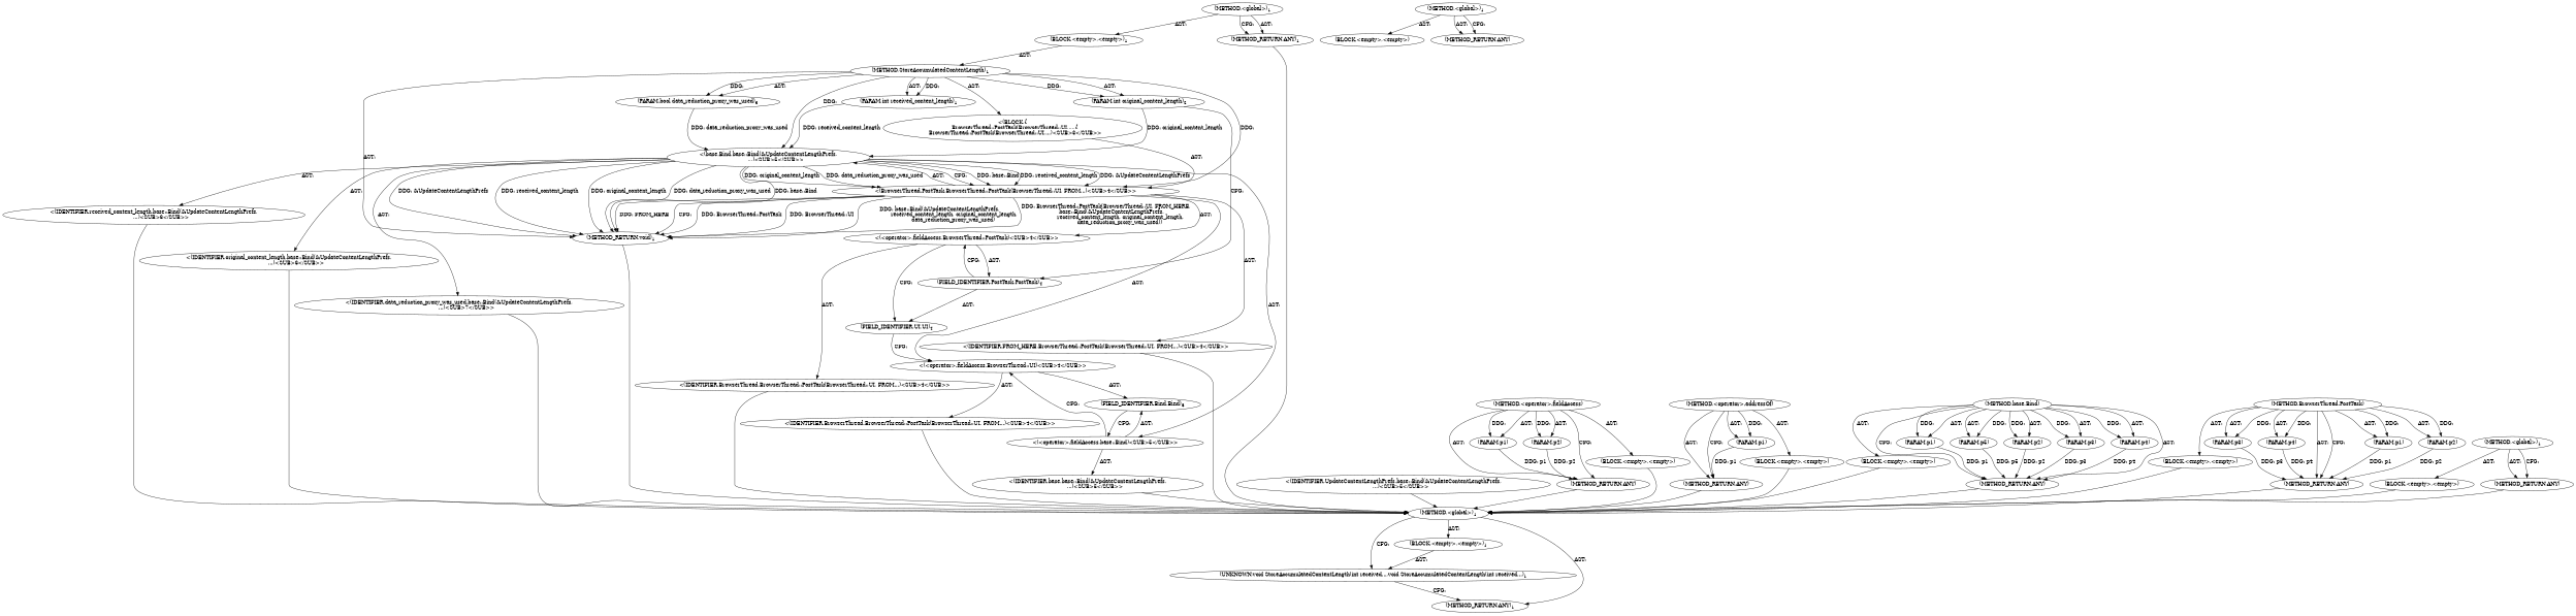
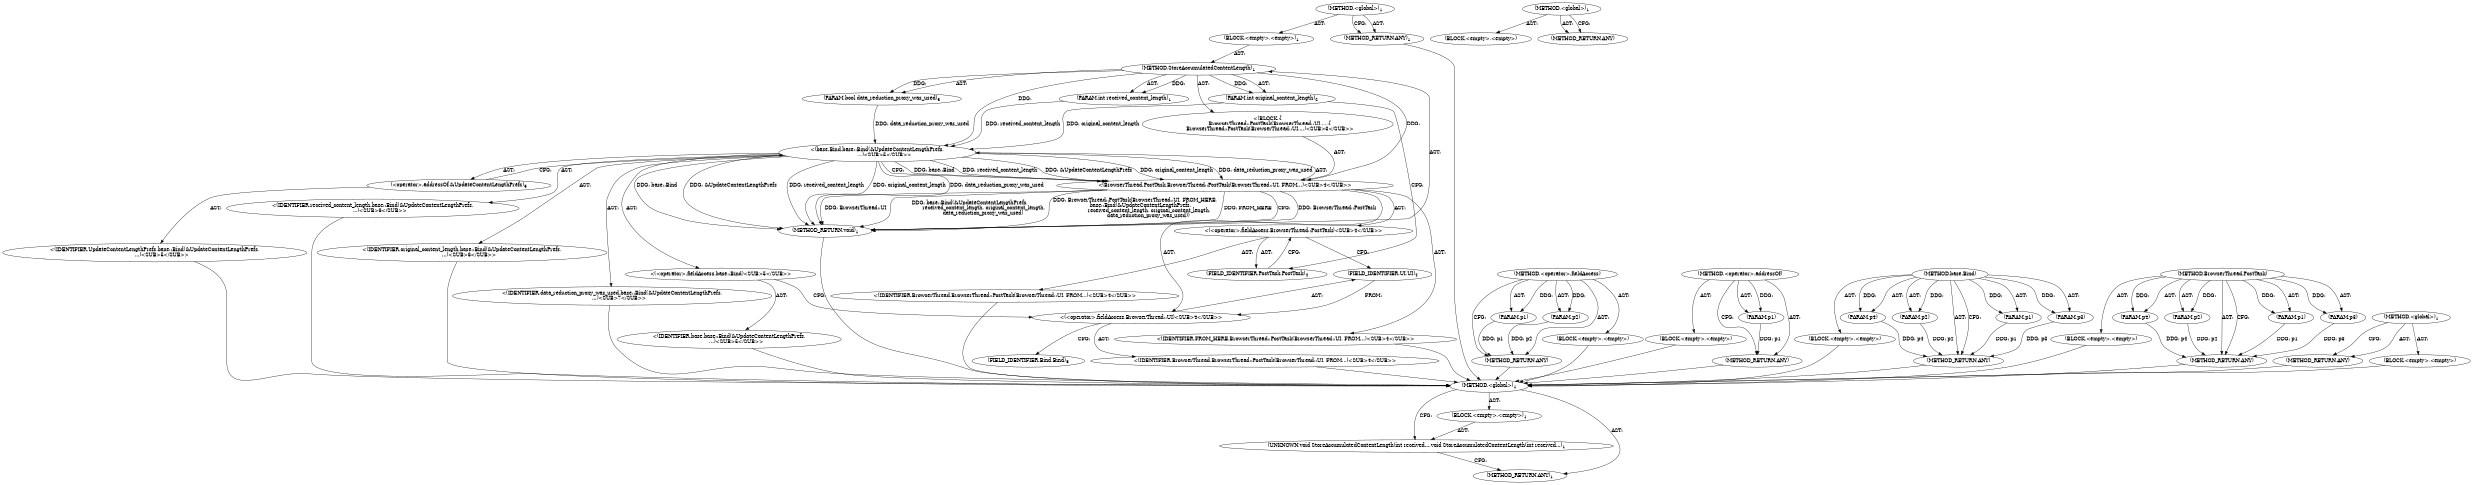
  digraph {
    n1 [label=<(METHOD,&lt;global&gt;)<SUB>1</SUB>>]
    n2 [label=<(BLOCK,&lt;empty&gt;,&lt;empty&gt;)<SUB>1</SUB>>]
    n3 [label=<(METHOD_RETURN,ANY)<SUB>1</SUB>>]
    n4 [label=<(METHOD,StoreAccumulatedContentLength)<SUB>1</SUB>>]
    n5 [label=<(METHOD,&lt;global&gt;)<SUB>1</SUB>>]
    n6 [label=<(PARAM,int received_content_length)<SUB>1</SUB>>]
    n7 [label=<(PARAM,int original_content_length)<SUB>2</SUB>>]
    n8 [label=<(PARAM,bool data_reduction_proxy_was_used)<SUB>3</SUB>>]
    n9 [label="<(BLOCK,{\n   BrowserThread::PostTask(BrowserThread::UI,...,{\n   BrowserThread::PostTask(BrowserThread::UI,...)<SUB>3</SUB>>"]
    n10 [label="<(BrowserThread.PostTask,BrowserThread::PostTask(BrowserThread::UI, FROM...)<SUB>4</SUB>>"]
    n11 [label="<(base.Bind,base::Bind(&amp;UpdateContentLengthPrefs,\n         ...)<SUB>5</SUB>>"]
    n12 [label=<(METHOD_RETURN,void)<SUB>1</SUB>>]
    n13 [label=<(FIELD_IDENTIFIER,PostTask,PostTask)<SUB>4</SUB>>]
    n14 [label="<(&lt;operator&gt;.fieldAccess,BrowserThread::PostTask)<SUB>4</SUB>>"]
    n15 [label="<(&lt;operator&gt;.fieldAccess,BrowserThread::UI)<SUB>4</SUB>>"]
    n16 [label="<(IDENTIFIER,FROM_HERE,BrowserThread::PostTask(BrowserThread::UI, FROM...)<SUB>4</SUB>>"]
    n17 [label="<(&lt;operator&gt;.fieldAccess,base::Bind)<SUB>5</SUB>>"]
+   n18 [label=<(&lt;operator&gt;.addressOf,&amp;UpdateContentLengthPrefs)<SUB>5</SUB>>]
    n19 [label="<(IDENTIFIER,received_content_length,base::Bind(&amp;UpdateContentLengthPrefs,\n         ...)<SUB>6</SUB>>"]
    n20 [label="<(IDENTIFIER,original_content_length,base::Bind(&amp;UpdateContentLengthPrefs,\n         ...)<SUB>6</SUB>>"]
    n21 [label="<(IDENTIFIER,data_reduction_proxy_was_used,base::Bind(&amp;UpdateContentLengthPrefs,\n         ...)<SUB>7</SUB>>"]
    n22 [label="<(IDENTIFIER,BrowserThread,BrowserThread::PostTask(BrowserThread::UI, FROM...)<SUB>4</SUB>>"]
    n23 [label=<(FIELD_IDENTIFIER,UI,UI)<SUB>4</SUB>>]
    n24 [label="<(IDENTIFIER,BrowserThread,BrowserThread::PostTask(BrowserThread::UI, FROM...)<SUB>4</SUB>>"]
    n25 [label=<(FIELD_IDENTIFIER,Bind,Bind)<SUB>5</SUB>>]
    n26 [label=<(BLOCK,&lt;empty&gt;,&lt;empty&gt;)<SUB>1</SUB>>]
    n27 [label=<(UNKNOWN,void StoreAccumulatedContentLength(int received...,void StoreAccumulatedContentLength(int received...)<SUB>1</SUB>>]
    n28 [label=<(METHOD_RETURN,ANY)<SUB>1</SUB>>]
    n29 [label="<(IDENTIFIER,base,base::Bind(&amp;UpdateContentLengthPrefs,\n         ...)<SUB>5</SUB>>"]
    n30 [label="<(IDENTIFIER,UpdateContentLengthPrefs,base::Bind(&amp;UpdateContentLengthPrefs,\n         ...)<SUB>5</SUB>>"]
    n31 [label=<(METHOD,&lt;operator&gt;.fieldAccess)>]
    n32 [label=<(PARAM,p1)>]
    n33 [label=<(PARAM,p2)>]
    n34 [label=<(BLOCK,&lt;empty&gt;,&lt;empty&gt;)>]
    n35 [label=<(METHOD_RETURN,ANY)>]
    n36 [label=<(METHOD,&lt;operator&gt;.addressOf)>]
    n37 [label=<(PARAM,p1)>]
    n38 [label=<(BLOCK,&lt;empty&gt;,&lt;empty&gt;)>]
    n39 [label=<(METHOD_RETURN,ANY)>]
    n40 [label=<(METHOD,base.Bind)>]
    n41 [label=<(PARAM,p1)>]
    n42 [label=<(PARAM,p2)>]
    n43 [label=<(PARAM,p3)>]
    n44 [label=<(PARAM,p4)>]
-   n45 [label=<(PARAM,p5)>]
    n46 [label=<(BLOCK,&lt;empty&gt;,&lt;empty&gt;)>]
    n47 [label=<(METHOD_RETURN,ANY)>]
    n48 [label=<(METHOD,BrowserThread.PostTask)>]
    n49 [label=<(PARAM,p1)>]
    n50 [label=<(PARAM,p2)>]
    n51 [label=<(PARAM,p3)>]
    n52 [label=<(PARAM,p4)>]
    n53 [label=<(BLOCK,&lt;empty&gt;,&lt;empty&gt;)>]
    n54 [label=<(METHOD_RETURN,ANY)>]
    n55 [label=<(METHOD,&lt;global&gt;)<SUB>1</SUB>>]
    n56 [label=<(BLOCK,&lt;empty&gt;,&lt;empty&gt;)>]
    n57 [label=<(METHOD_RETURN,ANY)>]
    n58 [label=<(METHOD,&lt;global&gt;)<SUB>1</SUB>>]
    n59 [label=<(BLOCK,&lt;empty&gt;,&lt;empty&gt;)>]
    n60 [label=<(METHOD_RETURN,ANY)>]
    n1 -> n2 [label="AST: "]
    n1 -> n3 [label="AST: "]
    n1 -> n3 [label="CFG: "]
    n2 -> n4 [label="AST: "]
    n3 -> n5
    n4 -> n6 [label="AST: "]
    n4 -> n6 [label="DDG: "]
    n4 -> n7 [label="AST: "]
    n4 -> n7 [label="DDG: "]
    n4 -> n8 [label="AST: "]
    n4 -> n8 [label="DDG: "]
    n4 -> n9 [label="AST: "]
    n4 -> n10 [label="DDG: "]
    n4 -> n11 [label="DDG: "]
-   n4 -> n12 [label="AST: "]
+   n12 -> n4 [label="AST: "]
    n5 -> n26 [label="AST: "]
    n5 -> n27 [label="CFG: "]
    n5 -> n28 [label="AST: "]
    n6 -> n11 [label="DDG: received_content_length"]
    n7 -> n11 [label="DDG: original_content_length"]
    n7 -> n13 [label="CFG: "]
    n8 -> n11 [label="DDG: data_reduction_proxy_was_used"]
    n9 -> n10 [label="AST: "]
    n10 -> n11 [label="AST: "]
    n10 -> n12 [label="CFG: "]
    n10 -> n12 [label="DDG: BrowserThread::PostTask"]
    n10 -> n12 [label="DDG: BrowserThread::UI"]
    n10 -> n12 [label="DDG: base::Bind(&amp;UpdateContentLengthPrefs,\n                  received_content_length, original_content_length,\n                 data_reduction_proxy_was_used)"]
    n10 -> n12 [label="DDG: BrowserThread::PostTask(BrowserThread::UI, FROM_HERE,\n       base::Bind(&amp;UpdateContentLengthPrefs,\n                  received_content_length, original_content_length,\n                 data_reduction_proxy_was_used))"]
    n10 -> n12 [label="DDG: FROM_HERE"]
    n10 -> n14 [label="AST: "]
    n10 -> n15 [label="AST: "]
    n10 -> n16 [label="AST: "]
    n11 -> n10 [label="CFG: "]
    n11 -> n10 [label="DDG: base::Bind"]
    n11 -> n10 [label="DDG: received_content_length"]
    n11 -> n10 [label="DDG: &amp;UpdateContentLengthPrefs"]
    n11 -> n10 [label="DDG: original_content_length"]
    n11 -> n10 [label="DDG: data_reduction_proxy_was_used"]
    n11 -> n12 [label="DDG: base::Bind"]
    n11 -> n12 [label="DDG: &amp;UpdateContentLengthPrefs"]
    n11 -> n12 [label="DDG: received_content_length"]
    n11 -> n12 [label="DDG: original_content_length"]
    n11 -> n12 [label="DDG: data_reduction_proxy_was_used"]
    n11 -> n17 [label="AST: "]
+   n11 -> n18 [label="AST: "]
    n11 -> n19 [label="AST: "]
    n11 -> n20 [label="AST: "]
    n11 -> n21 [label="AST: "]
    n12 -> n5
    n13 -> n14 [label="CFG: "]
    n14 -> n13 [label="AST: "]
    n14 -> n22 [label="AST: "]
    n14 -> n23 [label="CFG: "]
-   n13 -> n23 [label="AST: "]
+   n15 -> n23 [label="AST: "]
    n15 -> n24 [label="AST: "]
-   n15 -> n25 [label="AST: "]
+   n15 -> n25 [label="CFG: "]
    n16 -> n5
    n17 -> n15 [label="CFG: "]
-   n17 -> n25 [label="AST: "]
    n17 -> n29 [label="AST: "]
+   n18 -> n11 [label="CFG: "]
+   n18 -> n30 [label="AST: "]
    n19 -> n5
    n20 -> n5
    n21 -> n5
    n22 -> n5
-   n23 -> n15 [label="CFG: "]
+   n23 -> n15 [label="FROM: "]
    n24 -> n5
-   n25 -> n17 [label="CFG: "]
    n26 -> n27 [label="AST: "]
    n27 -> n28 [label="CFG: "]
    n29 -> n5
    n30 -> n5
    n31 -> n32 [label="AST: "]
    n31 -> n32 [label="DDG: "]
    n31 -> n33 [label="AST: "]
    n31 -> n33 [label="DDG: "]
    n31 -> n34 [label="AST: "]
    n31 -> n35 [label="AST: "]
    n31 -> n35 [label="CFG: "]
    n32 -> n35 [label="DDG: p1"]
    n33 -> n35 [label="DDG: p2"]
    n34 -> n5
    n35 -> n5
    n36 -> n37 [label="AST: "]
    n36 -> n37 [label="DDG: "]
    n36 -> n38 [label="AST: "]
    n36 -> n39 [label="AST: "]
    n36 -> n39 [label="CFG: "]
    n37 -> n39 [label="DDG: p1"]
    n38 -> n5
    n39 -> n5
    n40 -> n41 [label="AST: "]
    n40 -> n41 [label="DDG: "]
    n40 -> n42 [label="AST: "]
    n40 -> n42 [label="DDG: "]
    n40 -> n43 [label="AST: "]
    n40 -> n43 [label="DDG: "]
    n40 -> n44 [label="AST: "]
    n40 -> n44 [label="DDG: "]
-   n40 -> n45 [label="AST: "]
-   n40 -> n45 [label="DDG: "]
    n40 -> n46 [label="AST: "]
    n40 -> n47 [label="AST: "]
    n40 -> n47 [label="CFG: "]
    n41 -> n47 [label="DDG: p1"]
    n42 -> n47 [label="DDG: p2"]
    n43 -> n47 [label="DDG: p3"]
    n44 -> n47 [label="DDG: p4"]
-   n45 -> n47 [label="DDG: p5"]
    n46 -> n5
    n47 -> n5
    n48 -> n49 [label="AST: "]
    n48 -> n49 [label="DDG: "]
    n48 -> n50 [label="AST: "]
    n48 -> n50 [label="DDG: "]
    n48 -> n51 [label="AST: "]
    n48 -> n51 [label="DDG: "]
    n48 -> n52 [label="AST: "]
    n48 -> n52 [label="DDG: "]
    n48 -> n53 [label="AST: "]
    n48 -> n54 [label="AST: "]
    n48 -> n54 [label="CFG: "]
    n49 -> n54 [label="DDG: p1"]
    n50 -> n54 [label="DDG: p2"]
    n51 -> n54 [label="DDG: p3"]
    n52 -> n54 [label="DDG: p4"]
    n53 -> n5
    n54 -> n5
    n55 -> n56 [label="AST: "]
    n55 -> n57 [label="AST: "]
    n55 -> n57 [label="CFG: "]
    n56 -> n5
    n57 -> n5
    n58 -> n59 [label="AST: "]
    n58 -> n60 [label="AST: "]
    n58 -> n60 [label="CFG: "]
  }
